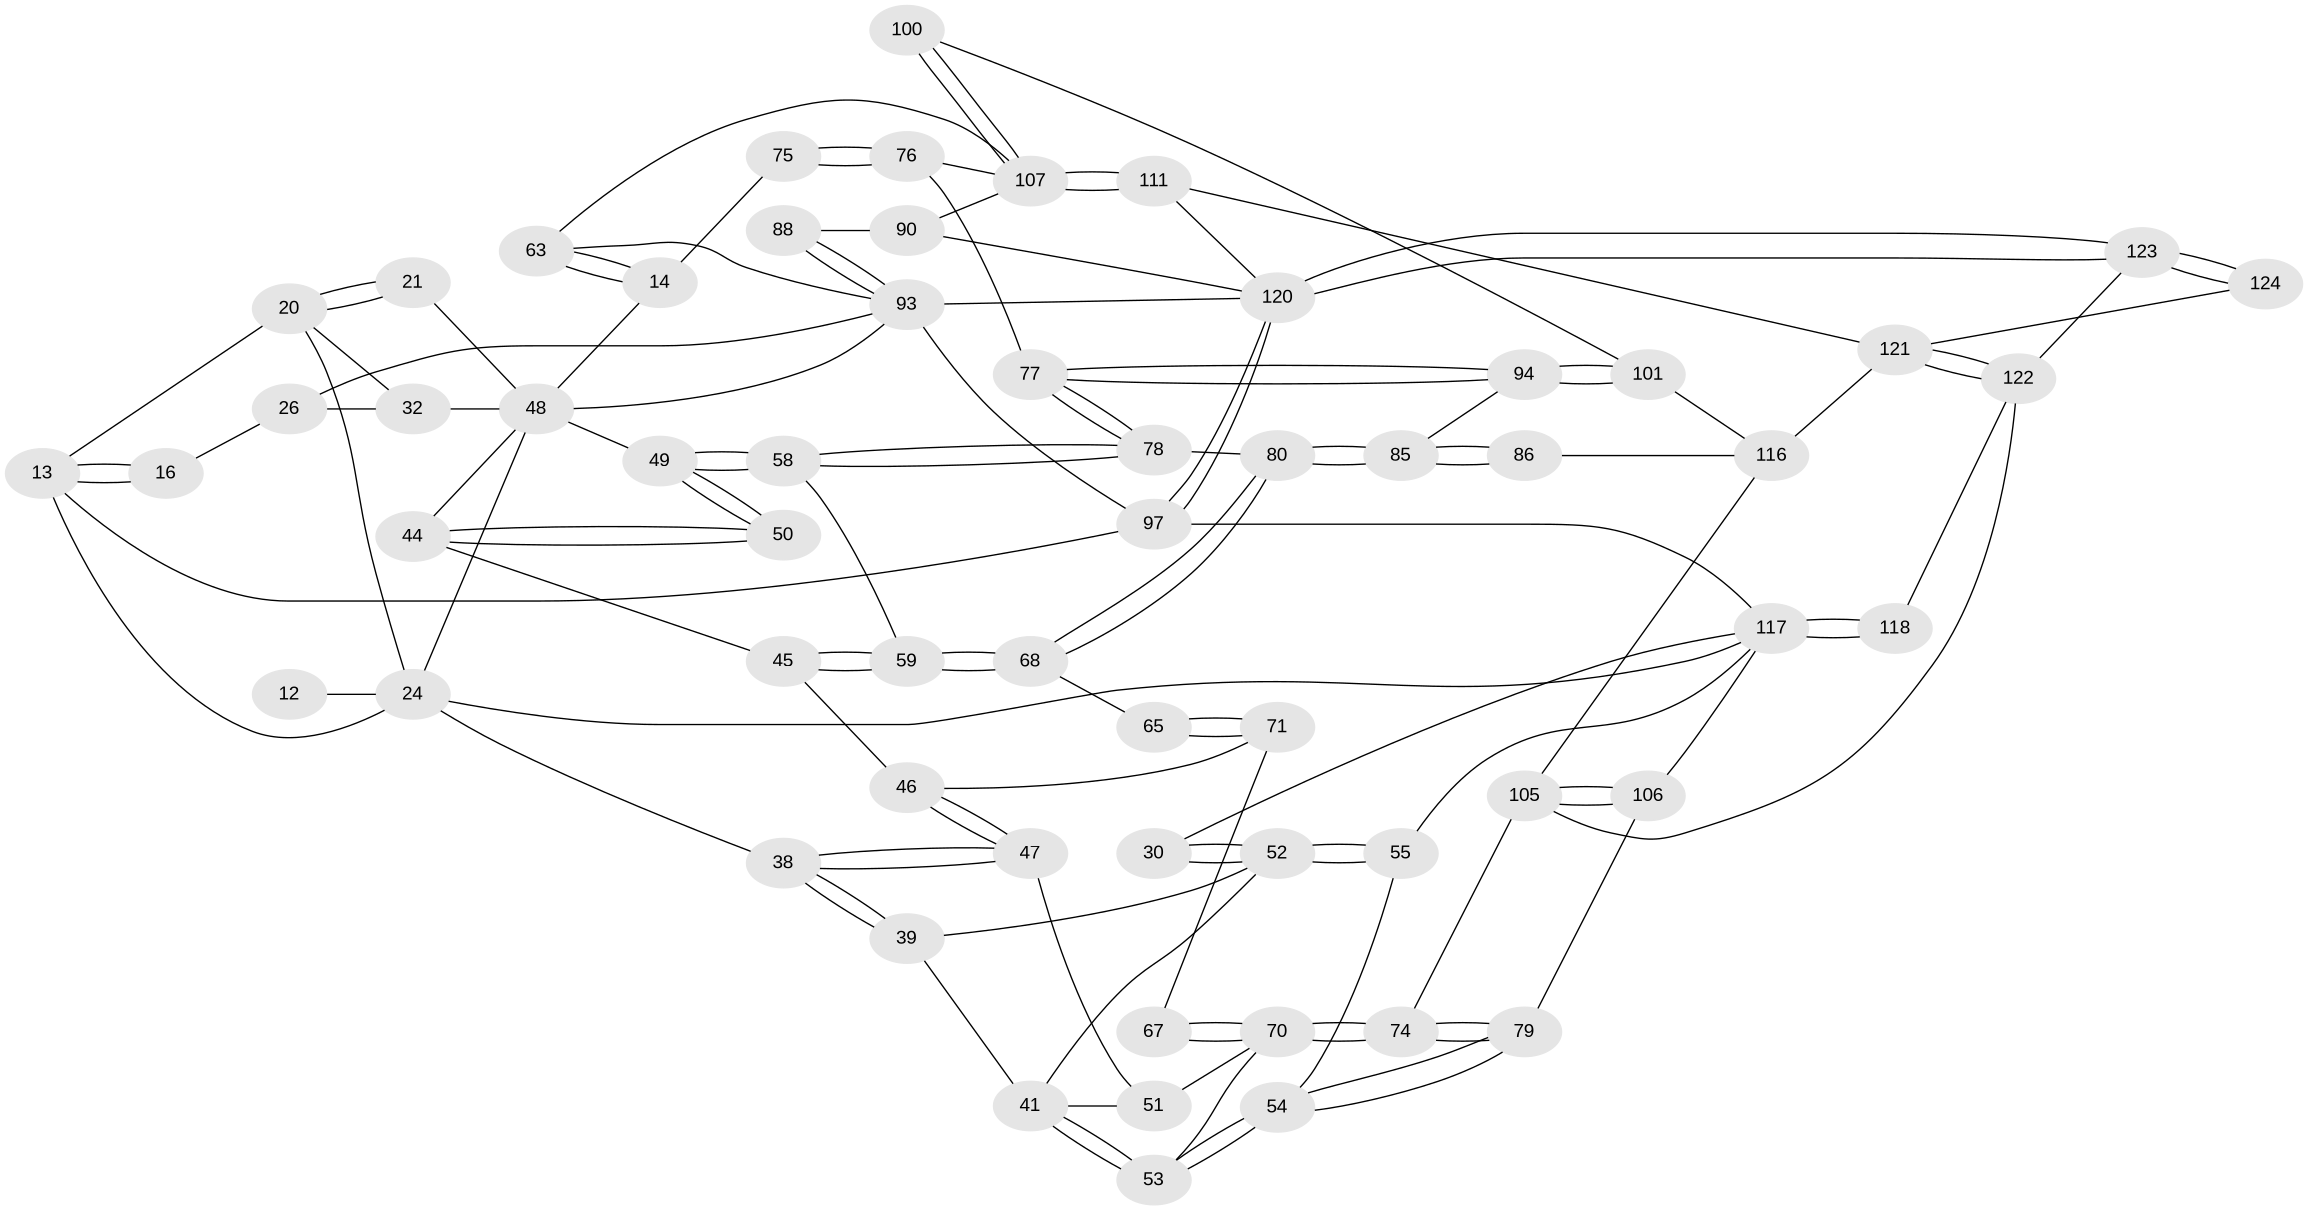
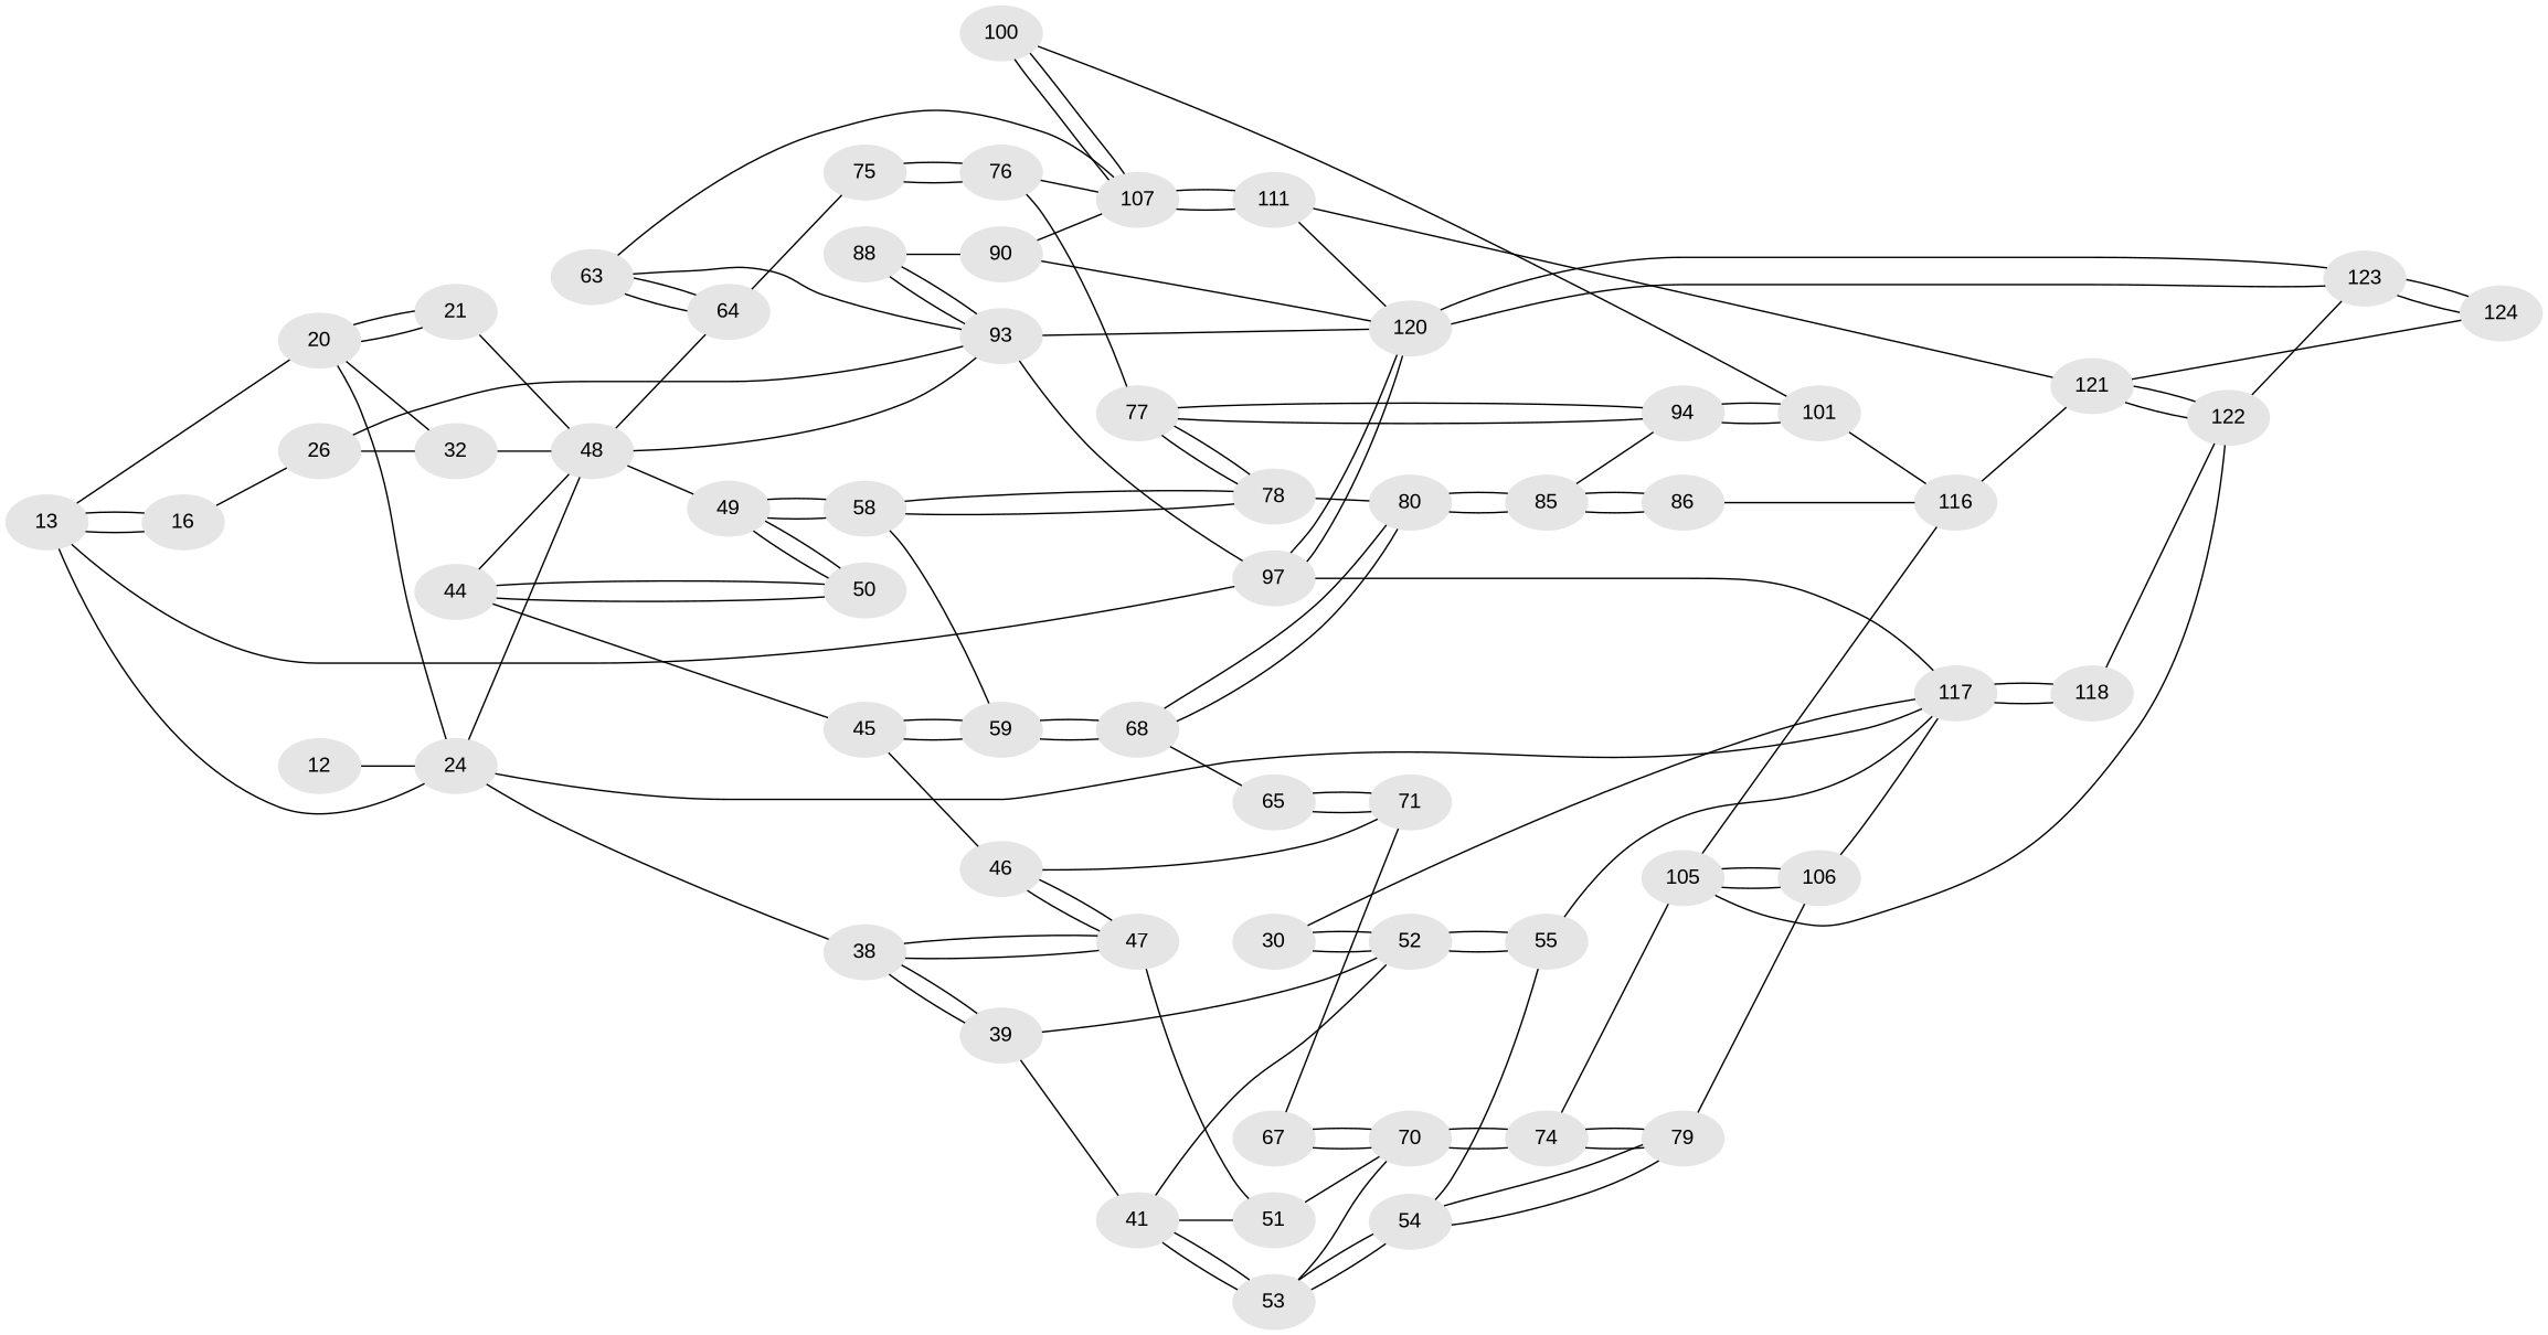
  graph {
    fontname="Liberation Sans"
    rankdir=LR
    node [color=gray90 fontname="Liberation Sans" style=filled]
    edge [fontname="Liberation Sans"]
    24 [super="+11+10+17"]
    12
    48 [super="+35"]
    38 [super="+31+27"]
    117 [super="+96+82"]
    13 [super="+3"]
    16
    20 [super="+14+15"]
    97 [super="+4"]
    26 [super="+18"]
    21
    32 [super="+19"]
    120 [super="+110+109+108"]
    93 [super="+92+62"]
    49
-   64 [super="+61" label=14]
+   64 [super="+61"]
    39 [super="+28"]
    47
    118
    30
    52 [super="+42+29"]
    55
    41 [super="+40"]
    51
    53
    70 [super="+57+56"]
    54
    44 [super="+43"]
    45
    50
    46
    59
    71 [super="+66+65"]
    68
    58
    75
    78
    74
    79
    106 [super="+95"]
    80
    n42 [label=65]
    63
    107 [super="+91+83+84"]
    111
    76
    67
    85
    105 [super="+104+103+102+73"]
    116 [super="+112+113"]
    122 [super="+119"]
    77
    94
    101
    86
    121 [super="+115+114"]
    88
    90 [super="+89"]
    123
    100
    124
    24 -- 48
    24 -- 38 [weight=2]
    24 -- 117
    12 -- 24 [weight=3]
    48 -- 93
    48 -- 49
    48 -- 64 [weight=2]
    38 -- 39 [weight=2]
    38 -- 39
    38 -- 47
    38 -- 47
    117 -- 118 [weight=2]
    117 -- 118
    13 -- 24
    13 -- 16 [weight=2]
    13 -- 16
    13 -- 20
    13 -- 97
    16 -- 26
    20 -- 24
    20 -- 21 [weight=2]
    20 -- 21
    20 -- 32
    97 -- 117 [weight=2]
    97 -- 120 [weight=2]
    97 -- 120
    26 -- 32 [weight=2]
    26 -- 93
    21 -- 48
    32 -- 48
    120 -- 123
    120 -- 123
    93 -- 97
    93 -- 120 [weight=2]
    49 -- 50
    49 -- 50
    49 -- 58
    49 -- 58
    64 -- 75 [weight=2]
    39 -- 52
    39 -- 41
    47 -- 51
    118 -- 122
    30 -- 117
    30 -- 52 [weight=2]
    30 -- 52
    52 -- 55
    52 -- 55
    55 -- 117
    41 -- 52
    41 -- 51
    41 -- 53
    41 -- 53
    51 -- 70
    53 -- 70
    53 -- 54
    53 -- 54
    70 -- 74
    70 -- 74
    54 -- 55
    54 -- 79
    54 -- 79
    44 -- 48
    44 -- 45
    44 -- 50 [weight=2]
    44 -- 50
    45 -- 46
    45 -- 59
    45 -- 59
    46 -- 47
    46 -- 47
    46 -- 71
    59 -- 68
    59 -- 68
    68 -- 80
    68 -- 80
    68 -- n42
    58 -- 59
    58 -- 78
    58 -- 78
    75 -- 76
    75 -- 76
    78 -- 80
    74 -- 79
    74 -- 79
    74 -- 105
    79 -- 106
    106 -- 117 [weight=2]
    80 -- 85
    80 -- 85
    n42 -- 71 [weight=2]
    n42 -- 71
    63 -- 93
    63 -- 64
    63 -- 64
    63 -- 107
    107 -- 111
    107 -- 111
    111 -- 120
    111 -- 121
    76 -- 107
    76 -- 77
    67 -- 70 [weight=2]
    67 -- 70
    67 -- 71
    85 -- 94
    85 -- 86
    85 -- 86
    105 -- 106
    105 -- 106
    105 -- 116 [weight=2]
    105 -- 122
    116 -- 121
    122 -- 123
    77 -- 78
    77 -- 78
    77 -- 94
    77 -- 94
    94 -- 101
    94 -- 101
    101 -- 116
    86 -- 116
    121 -- 122
    121 -- 122
    121 -- 124 [weight=2]
    88 -- 93 [weight=2]
    88 -- 93
    88 -- 90
    90 -- 120 [weight=2]
    90 -- 107
    123 -- 124
    123 -- 124
    100 -- 107 [weight=2]
    100 -- 107
    100 -- 101
  }
